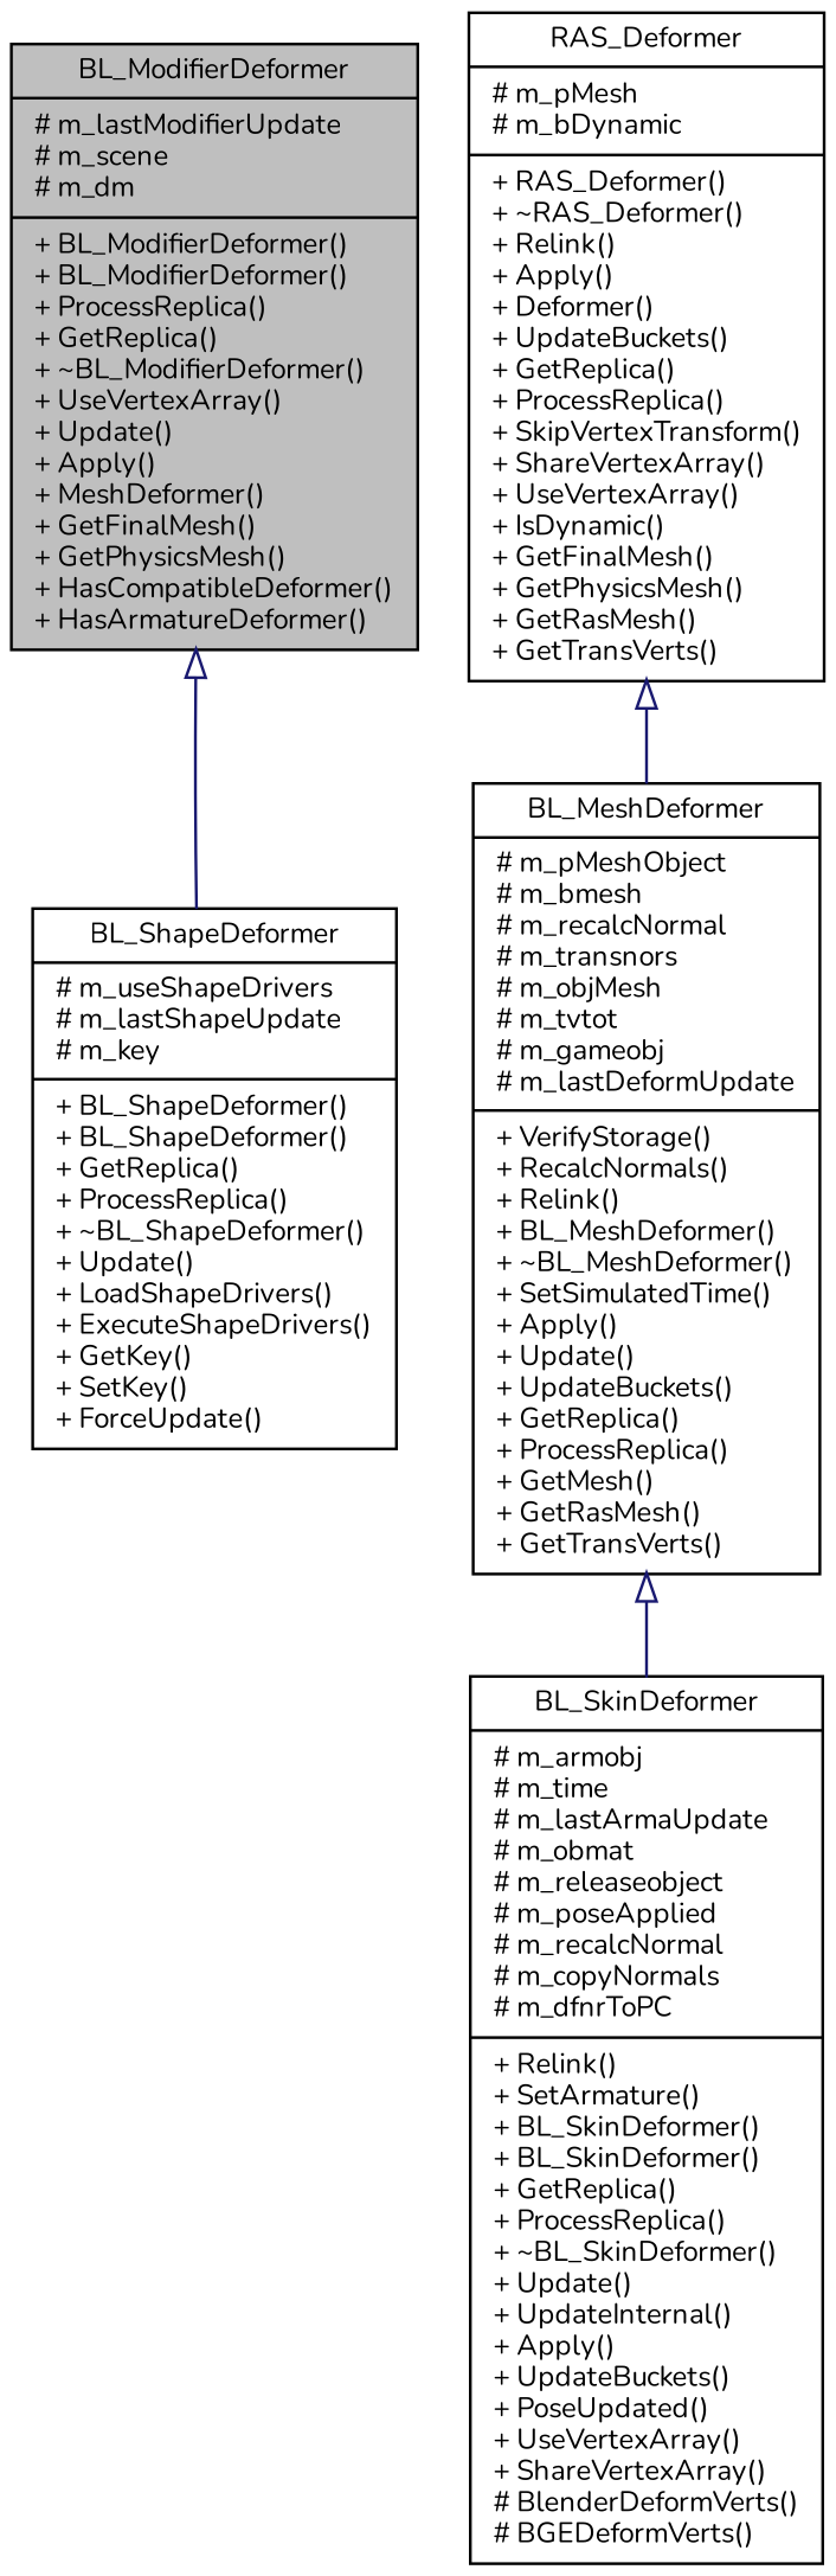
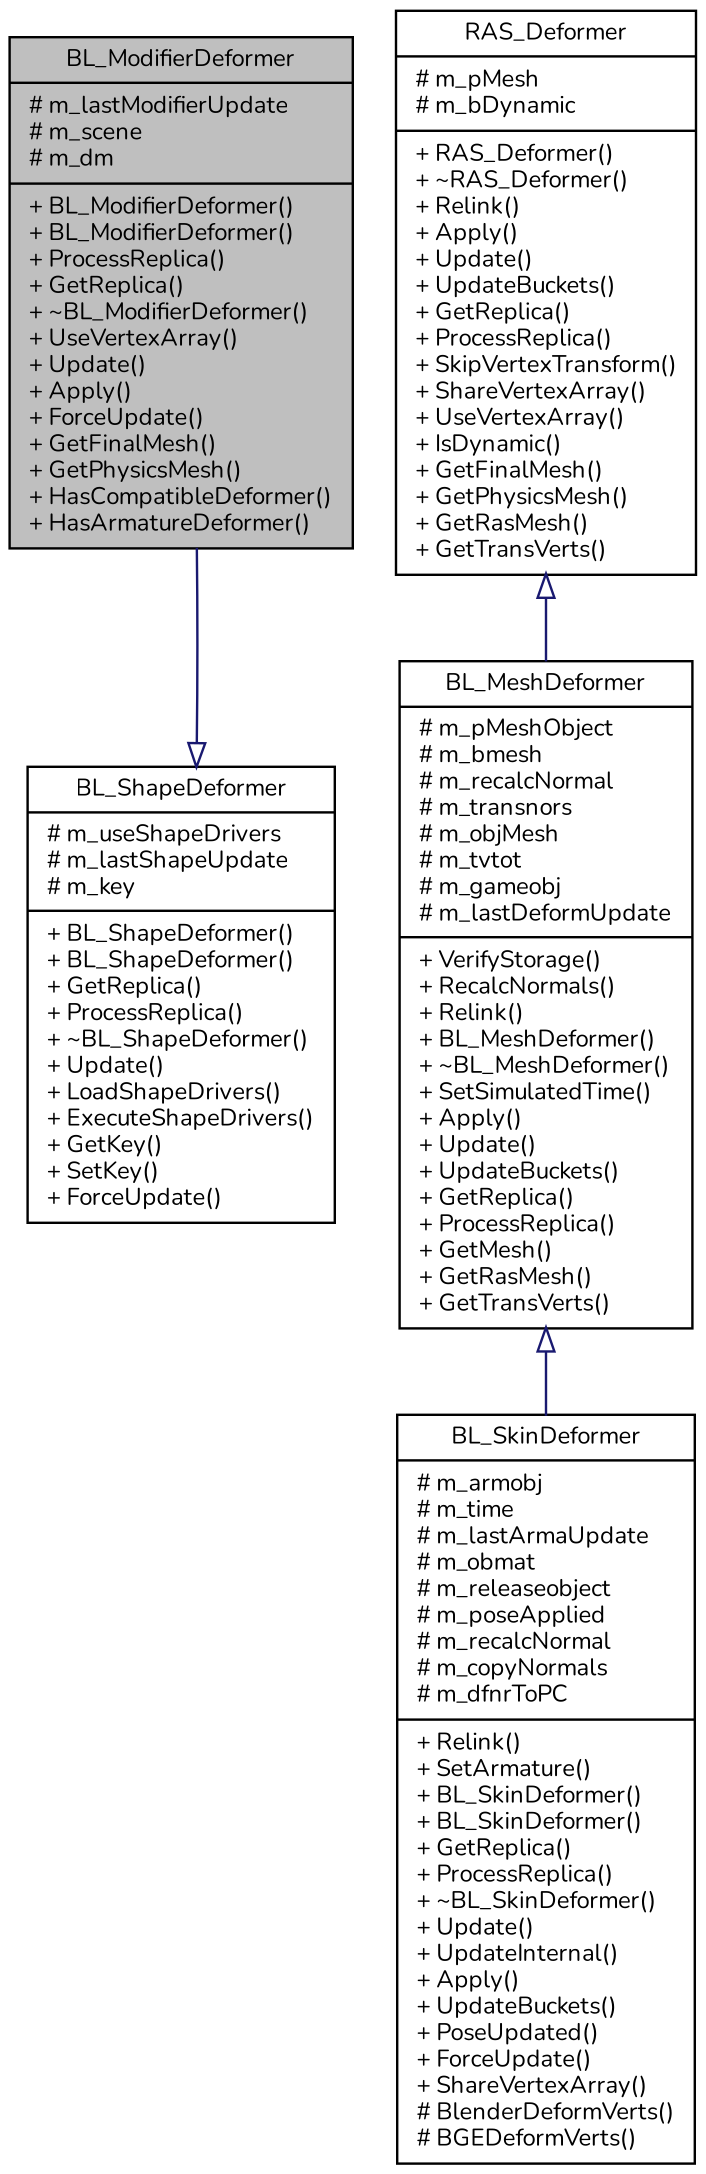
  digraph {
    fontname=Nunito
    node [color=black fillcolor=white fontname=Nunito fontsize=10 shape=record style=filled]
    edge [arrowtail=empty color=midnightblue dir=back fontname=Nunito fontsize=10 labelfontname=Helvetica labelfontsize=10 style=solid]
-   n1 [fillcolor=grey75 fontcolor=black height=0.2 label="{BL_ModifierDeformer\n|# m_lastModifierUpdate\l# m_scene\l# m_dm\l|+ BL_ModifierDeformer()\l+ BL_ModifierDeformer()\l+ ProcessReplica()\l+ GetReplica()\l+ ~BL_ModifierDeformer()\l+ UseVertexArray()\l+ Update()\l+ Apply()\l+ MeshDeformer()\l+ GetFinalMesh()\l+ GetPhysicsMesh()\l+ HasCompatibleDeformer()\l+ HasArmatureDeformer()\l}" width=0.4]
+   n1 [fillcolor=grey75 fontcolor=black height=0.2 label="{BL_ModifierDeformer\n|# m_lastModifierUpdate\l# m_scene\l# m_dm\l|+ BL_ModifierDeformer()\l+ BL_ModifierDeformer()\l+ ProcessReplica()\l+ GetReplica()\l+ ~BL_ModifierDeformer()\l+ UseVertexArray()\l+ Update()\l+ Apply()\l+ ForceUpdate()\l+ GetFinalMesh()\l+ GetPhysicsMesh()\l+ HasCompatibleDeformer()\l+ HasArmatureDeformer()\l}" width=0.4]
    n2 [height=0.2 label="{BL_ShapeDeformer\n|# m_useShapeDrivers\l# m_lastShapeUpdate\l# m_key\l|+ BL_ShapeDeformer()\l+ BL_ShapeDeformer()\l+ GetReplica()\l+ ProcessReplica()\l+ ~BL_ShapeDeformer()\l+ Update()\l+ LoadShapeDrivers()\l+ ExecuteShapeDrivers()\l+ GetKey()\l+ SetKey()\l+ ForceUpdate()\l}" width=0.4]
-   n3 [height=0.2 label="{BL_SkinDeformer\n|# m_armobj\l# m_time\l# m_lastArmaUpdate\l# m_obmat\l# m_releaseobject\l# m_poseApplied\l# m_recalcNormal\l# m_copyNormals\l# m_dfnrToPC\l|+ Relink()\l+ SetArmature()\l+ BL_SkinDeformer()\l+ BL_SkinDeformer()\l+ GetReplica()\l+ ProcessReplica()\l+ ~BL_SkinDeformer()\l+ Update()\l+ UpdateInternal()\l+ Apply()\l+ UpdateBuckets()\l+ PoseUpdated()\l+ UseVertexArray()\l+ ShareVertexArray()\l# BlenderDeformVerts()\l# BGEDeformVerts()\l}" width=0.4]
+   n3 [height=0.2 label="{BL_SkinDeformer\n|# m_armobj\l# m_time\l# m_lastArmaUpdate\l# m_obmat\l# m_releaseobject\l# m_poseApplied\l# m_recalcNormal\l# m_copyNormals\l# m_dfnrToPC\l|+ Relink()\l+ SetArmature()\l+ BL_SkinDeformer()\l+ BL_SkinDeformer()\l+ GetReplica()\l+ ProcessReplica()\l+ ~BL_SkinDeformer()\l+ Update()\l+ UpdateInternal()\l+ Apply()\l+ UpdateBuckets()\l+ PoseUpdated()\l+ ForceUpdate()\l+ ShareVertexArray()\l# BlenderDeformVerts()\l# BGEDeformVerts()\l}" width=0.4]
    n4 [height=0.2 label="{BL_MeshDeformer\n|# m_pMeshObject\l# m_bmesh\l# m_recalcNormal\l# m_transnors\l# m_objMesh\l# m_tvtot\l# m_gameobj\l# m_lastDeformUpdate\l|+ VerifyStorage()\l+ RecalcNormals()\l+ Relink()\l+ BL_MeshDeformer()\l+ ~BL_MeshDeformer()\l+ SetSimulatedTime()\l+ Apply()\l+ Update()\l+ UpdateBuckets()\l+ GetReplica()\l+ ProcessReplica()\l+ GetMesh()\l+ GetRasMesh()\l+ GetTransVerts()\l}" width=0.4]
-   n5 [height=0.2 label="{RAS_Deformer\n|# m_pMesh\l# m_bDynamic\l|+ RAS_Deformer()\l+ ~RAS_Deformer()\l+ Relink()\l+ Apply()\l+ Deformer()\l+ UpdateBuckets()\l+ GetReplica()\l+ ProcessReplica()\l+ SkipVertexTransform()\l+ ShareVertexArray()\l+ UseVertexArray()\l+ IsDynamic()\l+ GetFinalMesh()\l+ GetPhysicsMesh()\l+ GetRasMesh()\l+ GetTransVerts()\l}" width=0.4]
-   n1 -> n2
+   n5 [height=0.2 label="{RAS_Deformer\n|# m_pMesh\l# m_bDynamic\l|+ RAS_Deformer()\l+ ~RAS_Deformer()\l+ Relink()\l+ Apply()\l+ Update()\l+ UpdateBuckets()\l+ GetReplica()\l+ ProcessReplica()\l+ SkipVertexTransform()\l+ ShareVertexArray()\l+ UseVertexArray()\l+ IsDynamic()\l+ GetFinalMesh()\l+ GetPhysicsMesh()\l+ GetRasMesh()\l+ GetTransVerts()\l}" width=0.4]
+   n2 -> n1
    n4 -> n3
    n5 -> n4
  }
